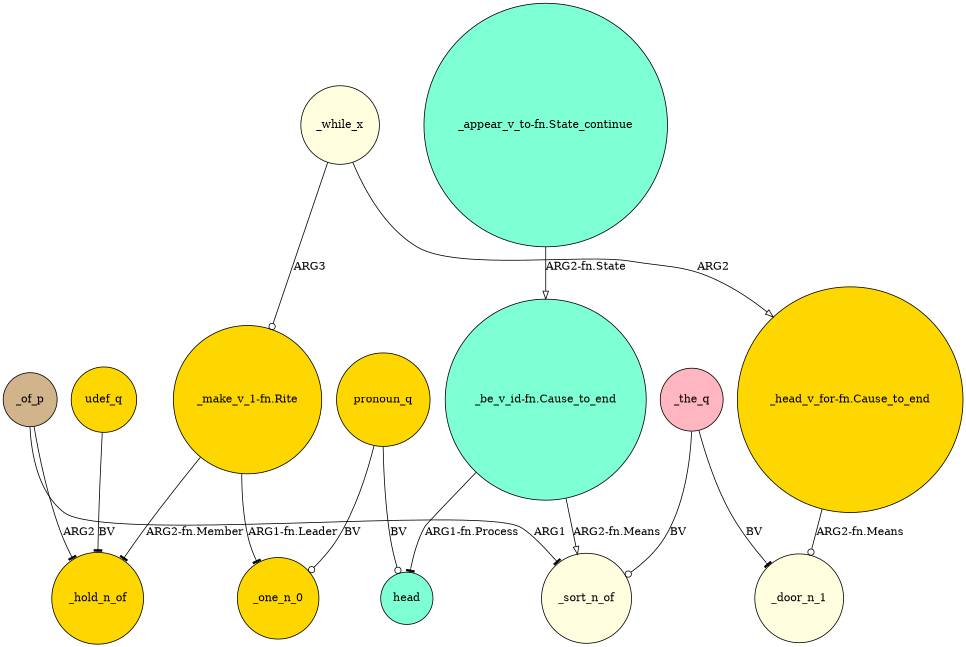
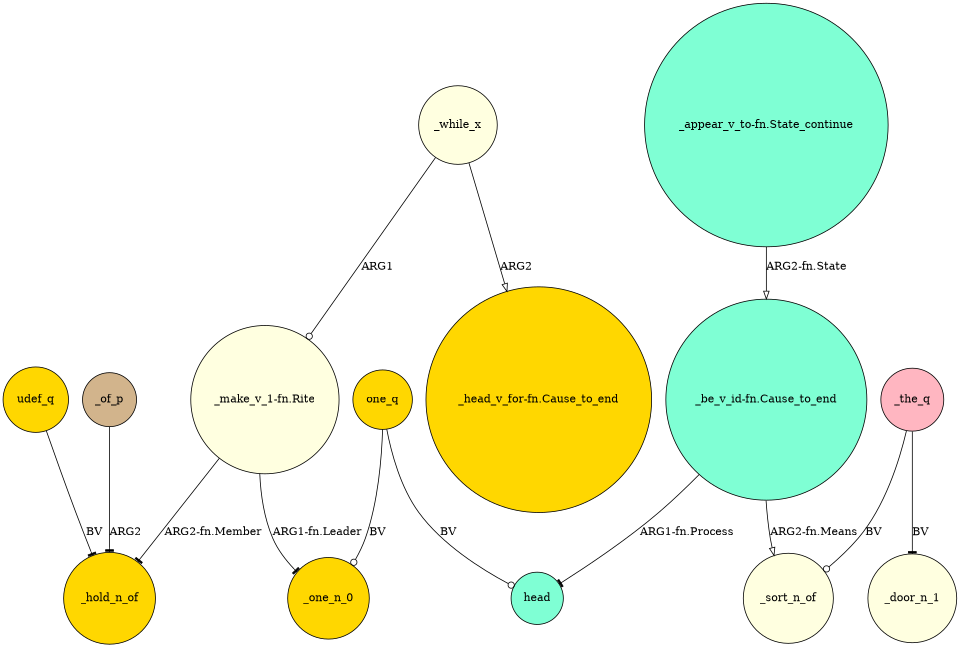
  digraph {
    node [fillcolor=gold shape=circle style=filled]
    edge [arrowhead=tee]
    _of_p [fillcolor=tan]
    _hold_n_of
    _sort_n_of [fillcolor=lightyellow]
    udef_q
    _while_x [fillcolor=lightyellow]
    "_head_v_for-fn.Cause_to_end"
-   "_make_v_1-fn.Rite"
+   "_make_v_1-fn.Rite" [fillcolor=lightyellow]
    _door_n_1 [fillcolor=lightyellow]
    n9 [label=_one_n_0]
    "_appear_v_to-fn.State_continue" [fillcolor=aquamarine]
    "_be_v_id-fn.Cause_to_end" [fillcolor=aquamarine]
    n12 [fillcolor=aquamarine label=head]
-   pronoun_q
+   pronoun_q [label=one_q]
    _the_q [fillcolor=lightpink]
    _of_p -> _hold_n_of [label=ARG2]
-   _of_p -> _sort_n_of [label=ARG1]
    udef_q -> _hold_n_of [label=BV]
    _while_x -> "_head_v_for-fn.Cause_to_end" [arrowhead=onormal label=ARG2]
-   _while_x -> "_make_v_1-fn.Rite" [arrowhead=odot label=ARG3]
-   "_head_v_for-fn.Cause_to_end" -> _door_n_1 [arrowhead=odot label="ARG2-fn.Means"]
+   _while_x -> "_make_v_1-fn.Rite" [arrowhead=odot label=ARG1]
    "_make_v_1-fn.Rite" -> _hold_n_of [label="ARG2-fn.Member"]
    "_make_v_1-fn.Rite" -> n9 [label="ARG1-fn.Leader"]
    "_appear_v_to-fn.State_continue" -> "_be_v_id-fn.Cause_to_end" [arrowhead=onormal label="ARG2-fn.State"]
    "_be_v_id-fn.Cause_to_end" -> _sort_n_of [arrowhead=onormal label="ARG2-fn.Means"]
    "_be_v_id-fn.Cause_to_end" -> n12 [label="ARG1-fn.Process"]
    pronoun_q -> n9 [arrowhead=odot label=BV]
    pronoun_q -> n12 [arrowhead=odot label=BV]
    _the_q -> _sort_n_of [arrowhead=odot label=BV]
    _the_q -> _door_n_1 [label=BV]
  }
